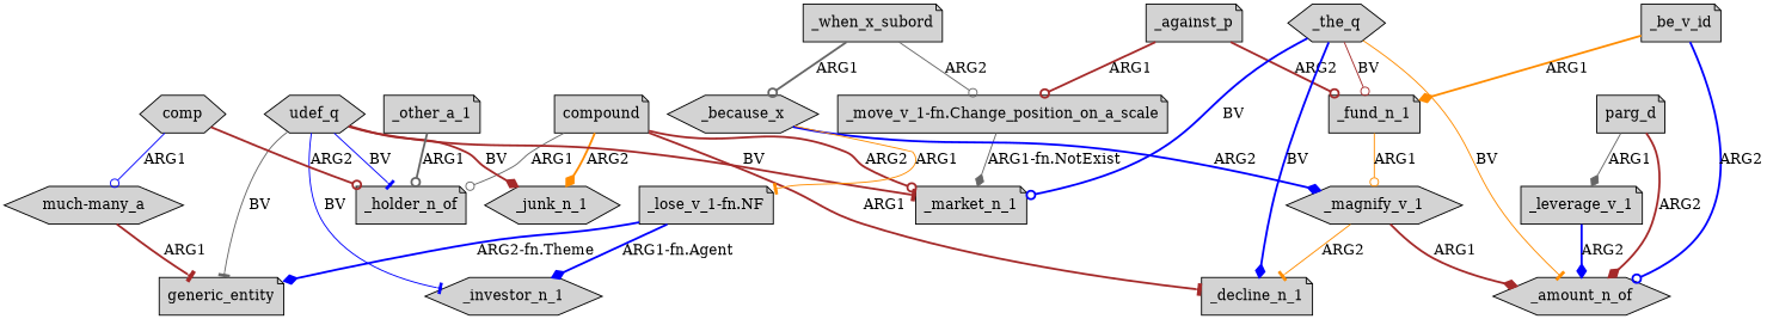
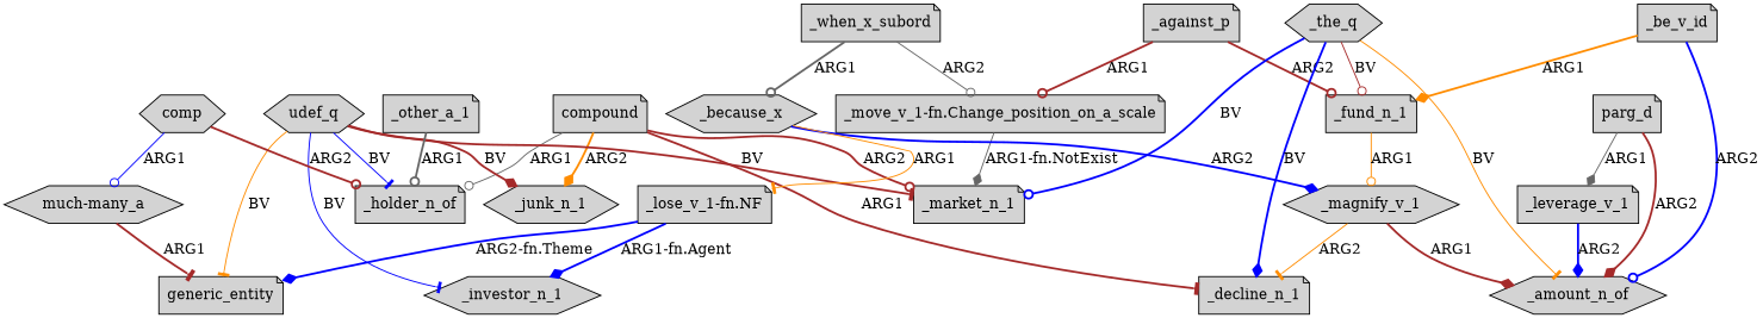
  digraph {
    node [shape=note style=filled]
    edge [arrowhead=odot color=brown style=bold]
    compound
    _market_n_1
    _decline_n_1
    _junk_n_1 [shape=hexagon]
    _holder_n_of
    _against_p
    "_move_v_1-fn.Change_position_on_a_scale"
    _fund_n_1
    _magnify_v_1 [shape=hexagon]
    udef_q [shape=hexagon]
    generic_entity
    _investor_n_1 [shape=hexagon]
    _the_q [shape=hexagon]
    _amount_n_of [shape=hexagon]
    "much-many_a" [shape=hexagon]
    parg_d
    _leverage_v_1
    _because_x [shape=hexagon]
    "_lose_v_1-fn.NF"
    _other_a_1
    _when_x_subord
    comp [shape=hexagon]
    _be_v_id
    compound -> _market_n_1 [label=ARG2]
    compound -> _decline_n_1 [arrowhead=tee label=ARG1]
    compound -> _junk_n_1 [arrowhead=diamond color=darkorange label=ARG2]
    compound -> _holder_n_of [color=gray40 label=ARG1 style=solid]
    _against_p -> "_move_v_1-fn.Change_position_on_a_scale" [label=ARG1]
    _against_p -> _fund_n_1 [label=ARG2]
    "_move_v_1-fn.Change_position_on_a_scale" -> _market_n_1 [arrowhead=diamond color=gray40 label="ARG1-fn.NotExist" style=solid]
    _fund_n_1 -> _magnify_v_1 [color=darkorange label=ARG1 style=solid]
    _magnify_v_1 -> _decline_n_1 [arrowhead=tee color=darkorange label=ARG2 style=solid]
    _magnify_v_1 -> _amount_n_of [arrowhead=diamond label=ARG1]
    udef_q -> _market_n_1 [arrowhead=tee label=BV]
    udef_q -> _junk_n_1 [arrowhead=diamond label=BV]
    udef_q -> _holder_n_of [arrowhead=tee color=blue label=BV style=solid]
-   udef_q -> generic_entity [arrowhead=tee color=gray40 label=BV style=solid]
+   udef_q -> generic_entity [arrowhead=tee color=darkorange label=BV style=solid]
    udef_q -> _investor_n_1 [arrowhead=tee color=blue label=BV style=solid]
    _the_q -> _market_n_1 [color=blue label=BV]
    _the_q -> _decline_n_1 [arrowhead=diamond color=blue label=BV]
    _the_q -> _fund_n_1 [label=BV style=solid]
    _the_q -> _amount_n_of [arrowhead=tee color=darkorange label=BV style=solid]
    "much-many_a" -> generic_entity [arrowhead=tee label=ARG1]
    parg_d -> _amount_n_of [arrowhead=diamond label=ARG2]
    parg_d -> _leverage_v_1 [arrowhead=diamond color=gray40 label=ARG1 style=solid]
    _leverage_v_1 -> _amount_n_of [arrowhead=diamond color=blue label=ARG2]
    _because_x -> _magnify_v_1 [arrowhead=diamond color=blue label=ARG2]
    _because_x -> "_lose_v_1-fn.NF" [arrowhead=tee color=darkorange label=ARG1 style=solid]
    "_lose_v_1-fn.NF" -> generic_entity [arrowhead=diamond color=blue label="ARG2-fn.Theme"]
    "_lose_v_1-fn.NF" -> _investor_n_1 [arrowhead=diamond color=blue label="ARG1-fn.Agent"]
    _other_a_1 -> _holder_n_of [color=gray40 label=ARG1]
    _when_x_subord -> "_move_v_1-fn.Change_position_on_a_scale" [color=gray40 label=ARG2 style=solid]
    _when_x_subord -> _because_x [color=gray40 label=ARG1]
    comp -> _holder_n_of [label=ARG2]
    comp -> "much-many_a" [color=blue label=ARG1 style=solid]
    _be_v_id -> _fund_n_1 [arrowhead=diamond color=darkorange label=ARG1]
    _be_v_id -> _amount_n_of [color=blue label=ARG2]
  }
